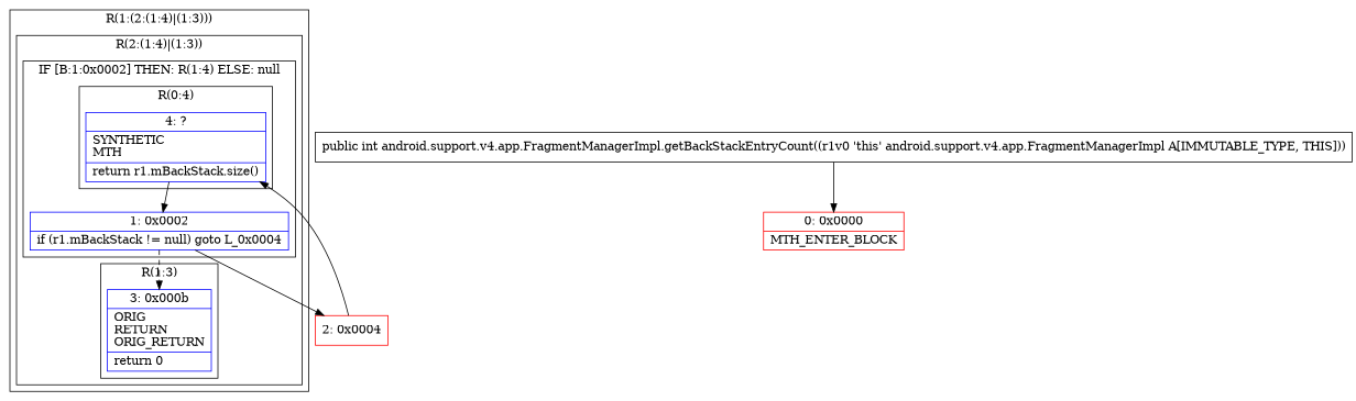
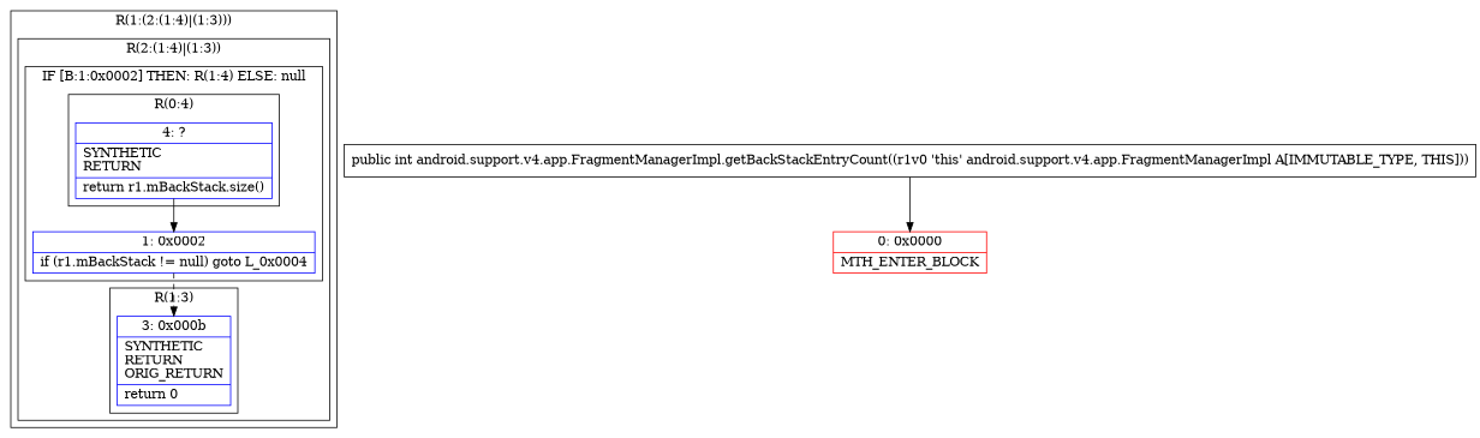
  digraph {
    node [color=blue shape=record]
-   n1 [label="{4\:\ ?|SYNTHETIC\lMTH\l|return r1.mBackStack.size()\l}"]
+   n1 [label="{4\:\ ?|SYNTHETIC\lRETURN\l|return r1.mBackStack.size()\l}"]
    n2 [label="{1\:\ 0x0002|if (r1.mBackStack != null) goto L_0x0004\l}"]
-   n3 [label="{3\:\ 0x000b|ORIG\lRETURN\lORIG_RETURN\l|return 0\l}"]
-   n4 [color=red label="{2\:\ 0x0004}"]
+   n3 [label="{3\:\ 0x000b|SYNTHETIC\lRETURN\lORIG_RETURN\l|return 0\l}"]
    n5 [color=red label="{0\:\ 0x0000|MTH_ENTER_BLOCK\l}"]
    n6 [label="{public int android.support.v4.app.FragmentManagerImpl.getBackStackEntryCount((r1v0 'this' android.support.v4.app.FragmentManagerImpl A[IMMUTABLE_TYPE, THIS])) }" color=""]
    subgraph cluster_1 {
      label="R(1:(2:(1:4)|(1:3)))"
      subgraph cluster_2 {
        label="R(2:(1:4)|(1:3))"
        subgraph cluster_3 {
          label="IF [B:1:0x0002] THEN: R(1:4) ELSE: null"
          n2
          subgraph cluster_4 {
            label="R(0:4)"
            n1
          }
        }
        subgraph cluster_5 {
          label="R(1:3)"
          n3
        }
      }
    }
    n1 -> n2
    n2 -> n3 [style=dashed]
-   n2 -> n4
-   n4 -> n1
    n6 -> n5
  }
